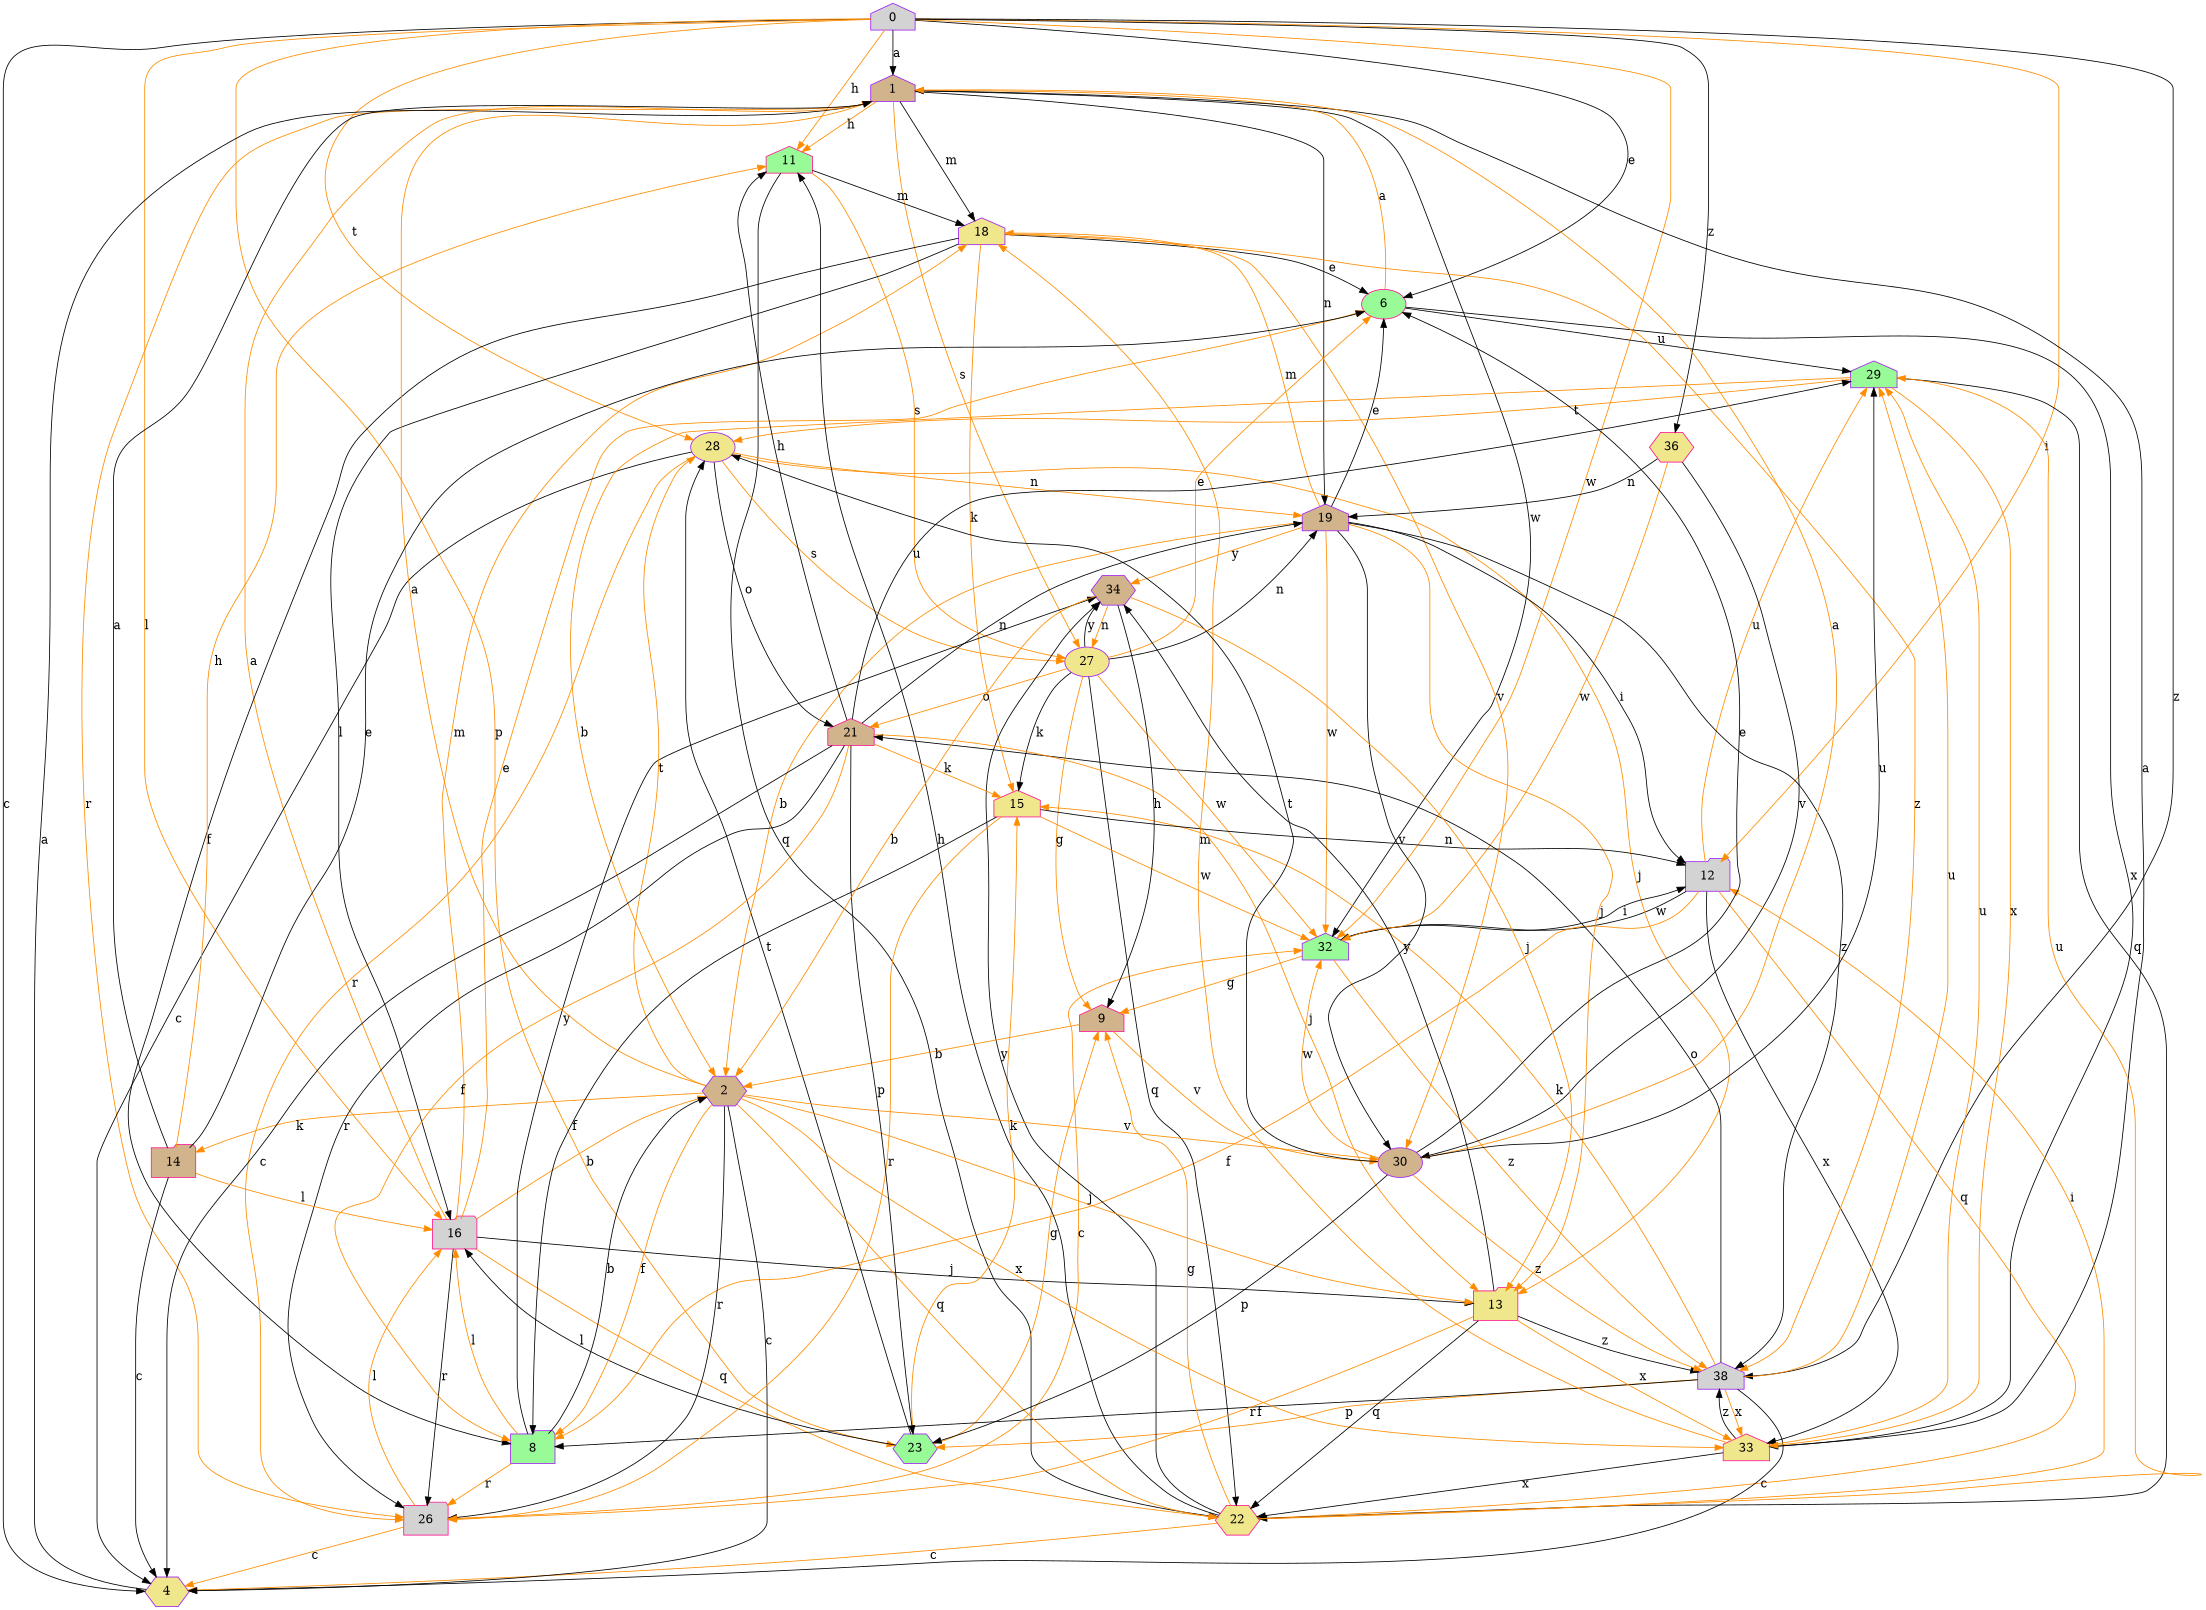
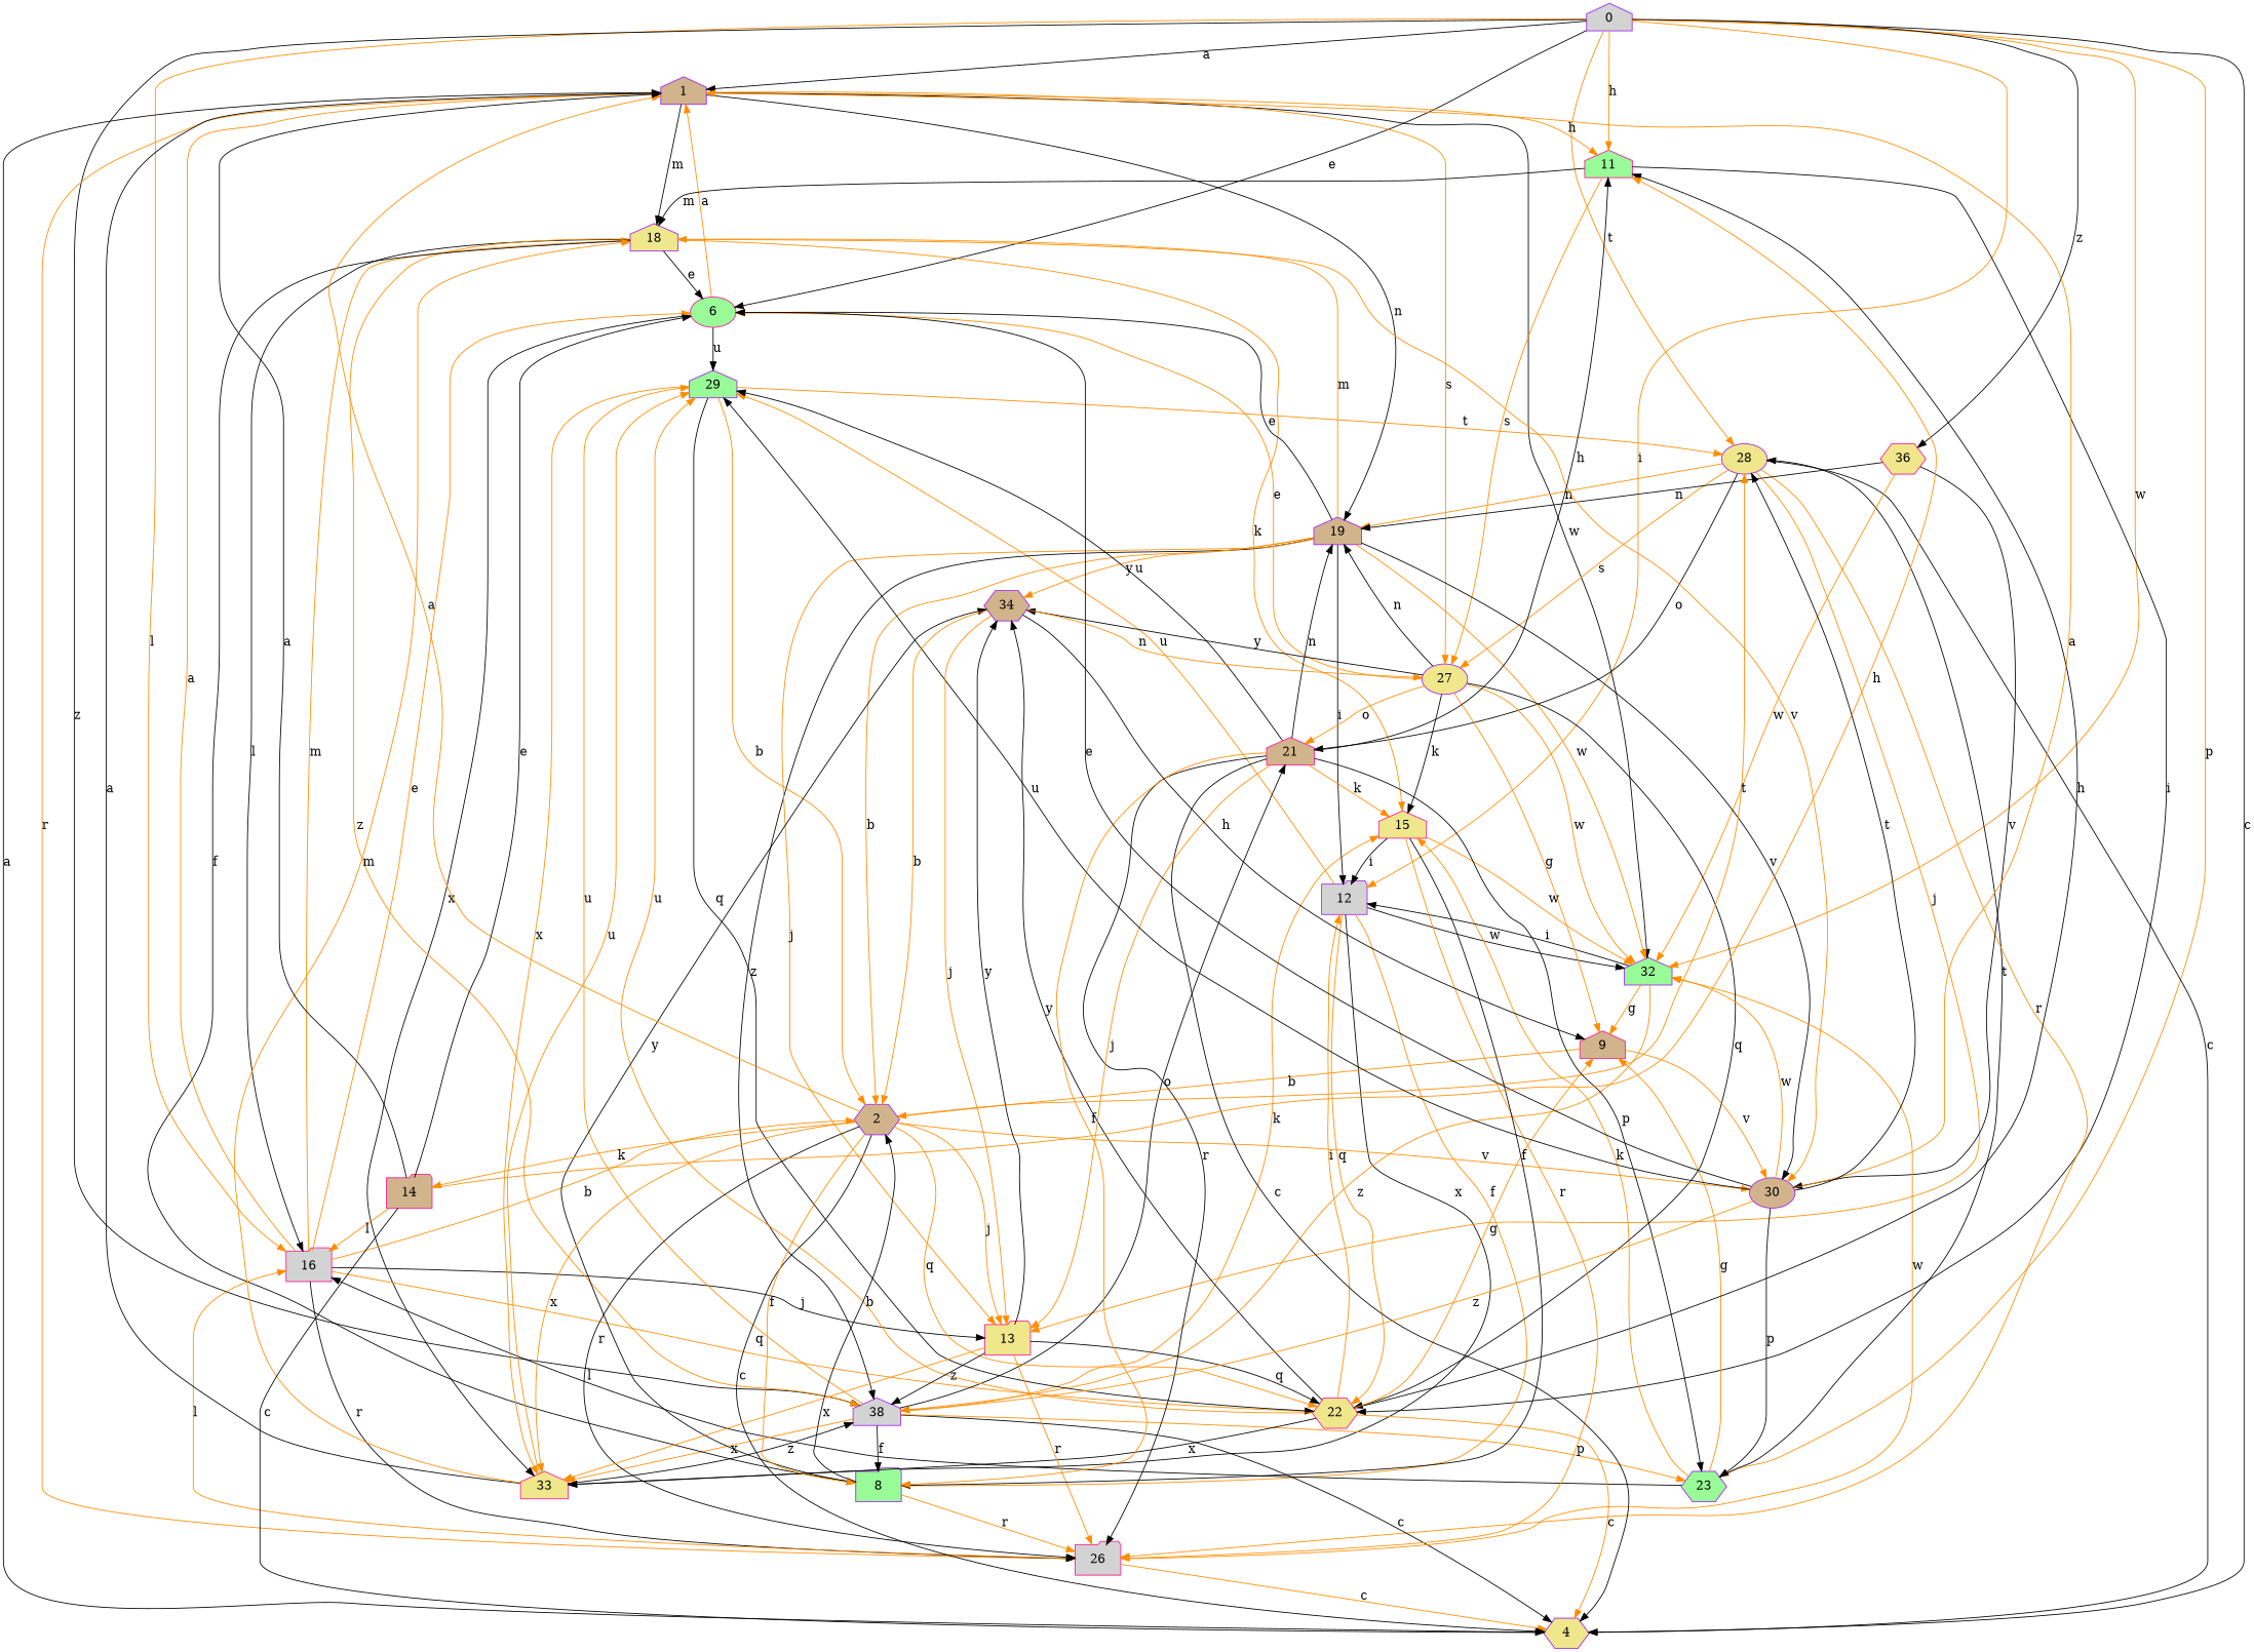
  strict digraph {
    node [color=purple fillcolor=khaki shape=house style=filled]
    edge [color=darkorange]
    0 [fillcolor=lightgrey]
    1 [fillcolor=tan]
    4 [shape=hexagon]
    6 [color=deeppink fillcolor=palegreen shape=ellipse]
    11 [color=deeppink fillcolor=palegreen]
    12 [fillcolor=lightgrey shape=folder]
    16 [color=deeppink fillcolor=lightgrey shape=folder]
    23 [fillcolor=palegreen shape=hexagon]
    28 [shape=ellipse]
    32 [fillcolor=palegreen]
    36 [color=deeppink shape=hexagon]
    38 [fillcolor=lightgrey]
    18
    19 [fillcolor=tan]
    26 [color=deeppink fillcolor=lightgrey shape=folder]
    27 [shape=ellipse]
    33 [color=deeppink]
    29 [fillcolor=palegreen]
    n19 [color=deeppink label=22 shape=hexagon]
    8 [fillcolor=palegreen shape=folder]
    2 [fillcolor=tan shape=hexagon]
    13 [color=deeppink shape=folder]
    9 [color=deeppink fillcolor=tan]
    15 [color=deeppink]
    21 [color=deeppink fillcolor=tan]
    30 [fillcolor=tan shape=ellipse]
    34 [fillcolor=tan shape=hexagon]
    14 [color=deeppink fillcolor=tan shape=folder]
    0 -> 1 [color=black label=a]
    0 -> 4 [color=black label=c]
    0 -> 6 [color=black label=e]
    0 -> 11 [label=h]
    0 -> 12 [label=i]
    0 -> 16 [label=l]
    0 -> 23 [label=p]
    0 -> 28 [label=t]
    0 -> 32 [label=w]
    0 -> 36 [color=black label=z]
    0 -> 38 [color=black label=z]
    1 -> 11 [label=h]
    1 -> 32 [color=black label=w]
    1 -> 18 [color=black label=m]
    1 -> 19 [color=black label=n]
    1 -> 26 [label=r]
    1 -> 27 [label=s]
    4 -> 1 [color=black label=a]
    6 -> 1 [label=a]
    6 -> 33 [color=black label=x]
    6 -> 29 [color=black label=u]
    11 -> 18 [color=black label=m]
    11 -> 27 [label=s]
-   11 -> n19 [color=black label=q]
+   11 -> n19 [color=black label=i]
    12 -> 32 [color=black label=w]
    12 -> 33 [color=black label=x]
    12 -> 29 [label=u]
    12 -> n19 [label=q]
    12 -> 8 [label=f]
    16 -> 1 [label=a]
    16 -> 6 [label=e]
    16 -> 18 [label=m]
    16 -> 26 [color=black label=r]
    16 -> n19 [label=q]
    16 -> 2 [label=b]
    16 -> 13 [color=black label=j]
    23 -> 16 [color=black label=l]
    23 -> 28 [color=black label=t]
    23 -> 9 [label=g]
    23 -> 15 [label=k]
    28 -> 4 [color=black label=c]
    28 -> 19 [label=n]
    28 -> 26 [label=r]
    28 -> 27 [label=s]
    28 -> 13 [label=j]
    28 -> 21 [color=black label=o]
    32 -> 12 [color=black label=i]
    32 -> 38 [label=z]
    32 -> 9 [label=g]
    36 -> 32 [label=w]
    36 -> 19 [color=black label=n]
    36 -> 30 [color=black label=v]
    38 -> 4 [color=black label=c]
    38 -> 23 [label=p]
    38 -> 33 [label=x]
    38 -> 29 [label=u]
    38 -> 8 [color=black label=f]
    38 -> 15 [label=k]
    38 -> 21 [color=black label=o]
    18 -> 6 [color=black label=e]
    18 -> 16 [color=black label=l]
    18 -> 38 [label=z]
    18 -> 8 [color=black label=f]
    18 -> 15 [label=k]
    18 -> 30 [label=v]
    19 -> 6 [color=black label=e]
    19 -> 12 [color=black label=i]
    19 -> 32 [label=w]
    19 -> 38 [color=black label=z]
    19 -> 18 [label=m]
    19 -> 2 [label=b]
    19 -> 13 [label=j]
    19 -> 30 [color=black label=v]
    19 -> 34 [label=y]
    26 -> 4 [label=c]
    26 -> 16 [label=l]
-   26 -> 32 [label=c]
+   26 -> 32 [label=w]
    27 -> 6 [label=e]
    27 -> 32 [label=w]
    27 -> 19 [color=black label=n]
    27 -> n19 [color=black label=q]
    27 -> 9 [label=g]
    27 -> 15 [color=black label=k]
    27 -> 21 [label=o]
    27 -> 34 [color=black label=y]
    33 -> 1 [color=black label=a]
    33 -> 38 [color=black label=z]
    33 -> 18 [label=m]
    33 -> 29 [label=u]
    29 -> 28 [label=t]
    29 -> 33 [label=x]
    29 -> n19 [color=black label=q]
    29 -> 2 [label=b]
    n19 -> 4 [label=c]
    n19 -> 11 [color=black label=h]
    n19 -> 12 [label=i]
-   33 -> n19 [color=black label=x]
+   n19 -> 33 [color=black label=x]
    n19 -> 29 [label=u]
    n19 -> 9 [label=g]
    n19 -> 34 [color=black label=y]
-   8 -> 16 [label=l]
    8 -> 26 [label=r]
    8 -> 2 [color=black label=b]
    8 -> 34 [color=black label=y]
    2 -> 1 [label=a]
    2 -> 4 [color=black label=c]
    2 -> 28 [label=t]
    2 -> 26 [color=black label=r]
    2 -> 33 [label=x]
    2 -> n19 [label=q]
    2 -> 8 [label=f]
    2 -> 13 [label=j]
    2 -> 30 [label=v]
    2 -> 14 [label=k]
    13 -> 38 [color=black label=z]
    13 -> 26 [label=r]
    13 -> 33 [label=x]
    13 -> n19 [color=black label=q]
    13 -> 34 [color=black label=y]
    9 -> 2 [label=b]
    9 -> 30 [label=v]
-   15 -> 12 [color=black label=n]
+   15 -> 12 [color=black label=i]
    15 -> 32 [label=w]
    15 -> 26 [label=r]
    15 -> 8 [color=black label=f]
    21 -> 4 [color=black label=c]
    21 -> 11 [color=black label=h]
    21 -> 23 [color=black label=p]
    21 -> 19 [color=black label=n]
    21 -> 26 [color=black label=r]
    21 -> 29 [color=black label=u]
    21 -> 8 [label=f]
    21 -> 13 [label=j]
    21 -> 15 [label=k]
    30 -> 1 [label=a]
    30 -> 6 [color=black label=e]
    30 -> 23 [color=black label=p]
    30 -> 28 [color=black label=t]
    30 -> 32 [label=w]
    30 -> 38 [label=z]
    30 -> 29 [color=black label=u]
    34 -> 27 [label=n]
    34 -> 2 [label=b]
    34 -> 13 [label=j]
    34 -> 9 [color=black label=h]
    14 -> 1 [color=black label=a]
    14 -> 4 [color=black label=c]
    14 -> 6 [color=black label=e]
    14 -> 11 [label=h]
    14 -> 16 [label=l]
  }
